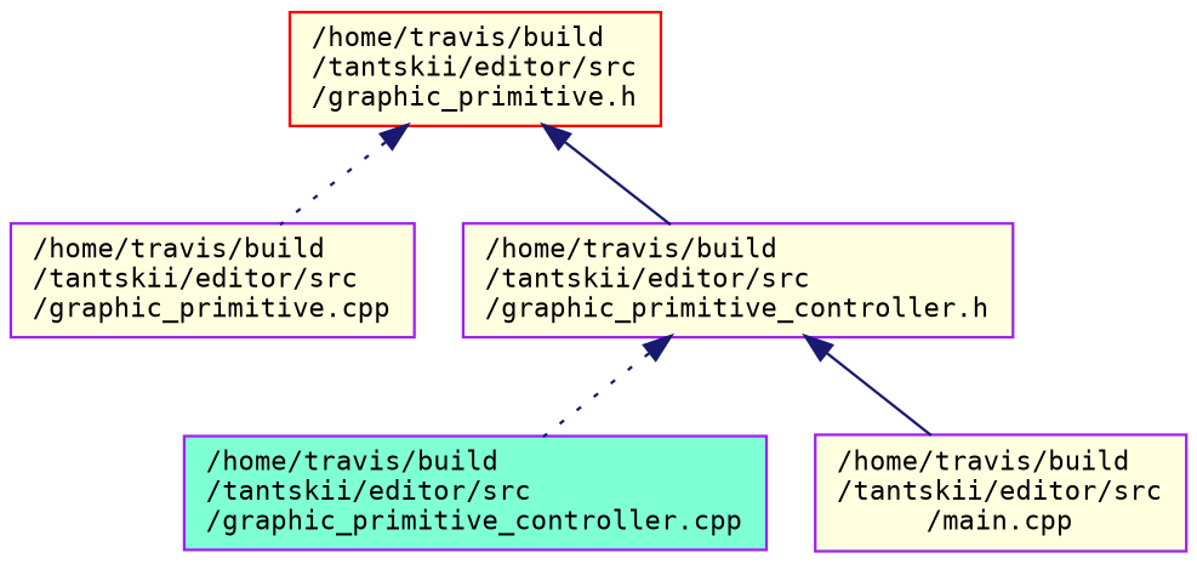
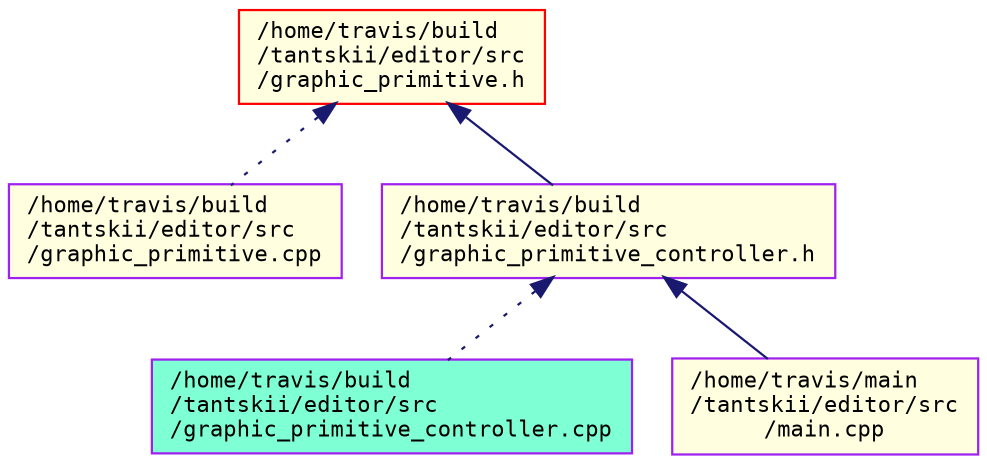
  digraph {
    fontname="DejaVu Sans Mono"
    node [color=purple fillcolor=lightyellow fontname="DejaVu Sans Mono" fontsize=10 shape=record style=filled]
    edge [color=midnightblue dir=back fontname="DejaVu Sans Mono" fontsize=10 labelfontname=Helvetica labelfontsize=10 style=dotted]
    n1 [color=red fontcolor=black height=0.2 label="/home/travis/build\l/tantskii/editor/src\l/graphic_primitive.h" width=0.4]
    n2 [height=0.2 label="/home/travis/build\l/tantskii/editor/src\l/graphic_primitive.cpp" width=0.4]
    n3 [height=0.2 label="/home/travis/build\l/tantskii/editor/src\l/graphic_primitive_controller.h" width=0.4]
    n4 [fillcolor=aquamarine height=0.2 label="/home/travis/build\l/tantskii/editor/src\l/graphic_primitive_controller.cpp" width=0.4]
-   n5 [height=0.2 label="/home/travis/build\l/tantskii/editor/src\l/main.cpp" width=0.4]
+   n5 [height=0.2 label="/home/travis/main\l/tantskii/editor/src\l/main.cpp" width=0.4]
    n1 -> n2
    n1 -> n3 [style=solid]
    n3 -> n4
    n3 -> n5 [style=solid]
  }
